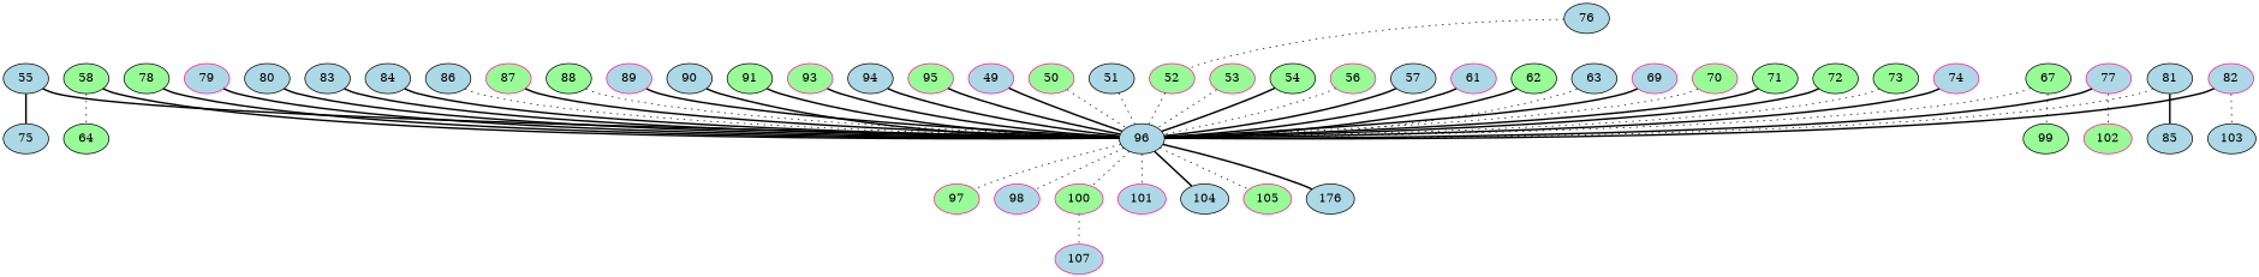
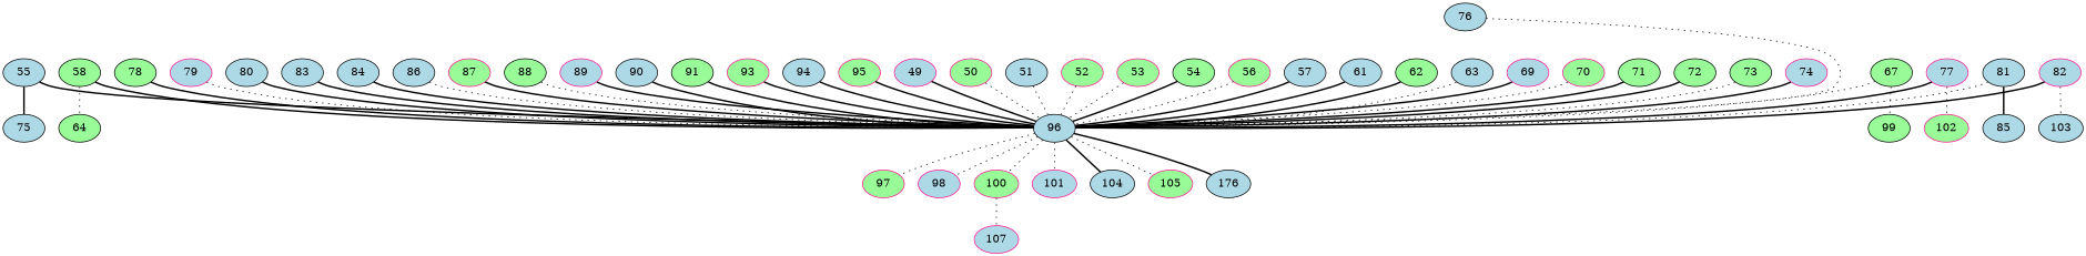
  graph {
    node [color=black fillcolor=lightblue style=filled]
    edge [style=bold]
    96 [super="+23+29+68+26+92+32+36+43+38+60+44+45+47"]
    97 [color=deeppink fillcolor=palegreen]
    98 [color=deeppink]
    100 [color=deeppink fillcolor=palegreen]
    101 [color=deeppink]
    104
    105 [color=deeppink fillcolor=palegreen]
    n8 [label=176]
    49 [color=deeppink]
    50 [color=deeppink fillcolor=palegreen]
    51
    52 [color=deeppink fillcolor=palegreen]
    53 [color=deeppink fillcolor=palegreen]
    54 [fillcolor=palegreen]
    55
    75
    56 [color=deeppink fillcolor=palegreen]
    57
    58 [fillcolor=palegreen]
    64 [fillcolor=palegreen]
-   61 [color=deeppink]
+   61
    62 [fillcolor=palegreen]
    63
    67 [fillcolor=palegreen]
    99 [fillcolor=palegreen]
    69 [color=deeppink]
    70 [color=deeppink fillcolor=palegreen]
    71 [fillcolor=palegreen]
    72 [fillcolor=palegreen]
    73 [fillcolor=palegreen]
    74 [color=deeppink]
    76
    77 [color=deeppink]
    102 [color=deeppink fillcolor=palegreen]
    78 [fillcolor=palegreen]
    79 [color=deeppink]
    80
    81
    85
    82 [color=deeppink]
    103
    83
    84
    86
    87 [color=deeppink fillcolor=palegreen]
    88 [fillcolor=palegreen]
    89 [color=deeppink]
    90
    91 [fillcolor=palegreen]
    93 [color=deeppink fillcolor=palegreen]
    94
    95 [color=deeppink fillcolor=palegreen]
    107 [color=deeppink]
    96 -- 97 [style=dotted]
    96 -- 98 [style=dotted]
    96 -- 100 [style=dotted]
    96 -- 101 [style=dotted]
    96 -- 104
    96 -- 105 [style=dotted]
    96 -- n8
    100 -- 107 [style=dotted]
    49 -- 96
    50 -- 96 [style=dotted]
    51 -- 96 [style=dotted]
    52 -- 96 [style=dotted]
    53 -- 96 [style=dotted]
    54 -- 96
    55 -- 96
    55 -- 75
    56 -- 96 [style=dotted]
    57 -- 96
    58 -- 96
    58 -- 64 [style=dotted]
    61 -- 96
    62 -- 96
    63 -- 96 [style=dotted]
    67 -- 96 [style=dotted]
    67 -- 99 [style=dotted]
    69 -- 96
    70 -- 96 [style=dotted]
    71 -- 96
    72 -- 96
    73 -- 96 [style=dotted]
    74 -- 96
-   76 -- 52 [style=dotted]
+   76 -- 96 [style=dotted]
    77 -- 96
    77 -- 102 [style=dotted]
    78 -- 96
-   79 -- 96
+   79 -- 96 [style=dotted]
    80 -- 96
    81 -- 96 [style=dotted]
    81 -- 85
    82 -- 96
    82 -- 103 [style=dotted]
    83 -- 96
    84 -- 96
    86 -- 96 [style=dotted]
    87 -- 96
    88 -- 96 [style=dotted]
    89 -- 96
    90 -- 96
    91 -- 96
    93 -- 96
    94 -- 96
    95 -- 96
  }
